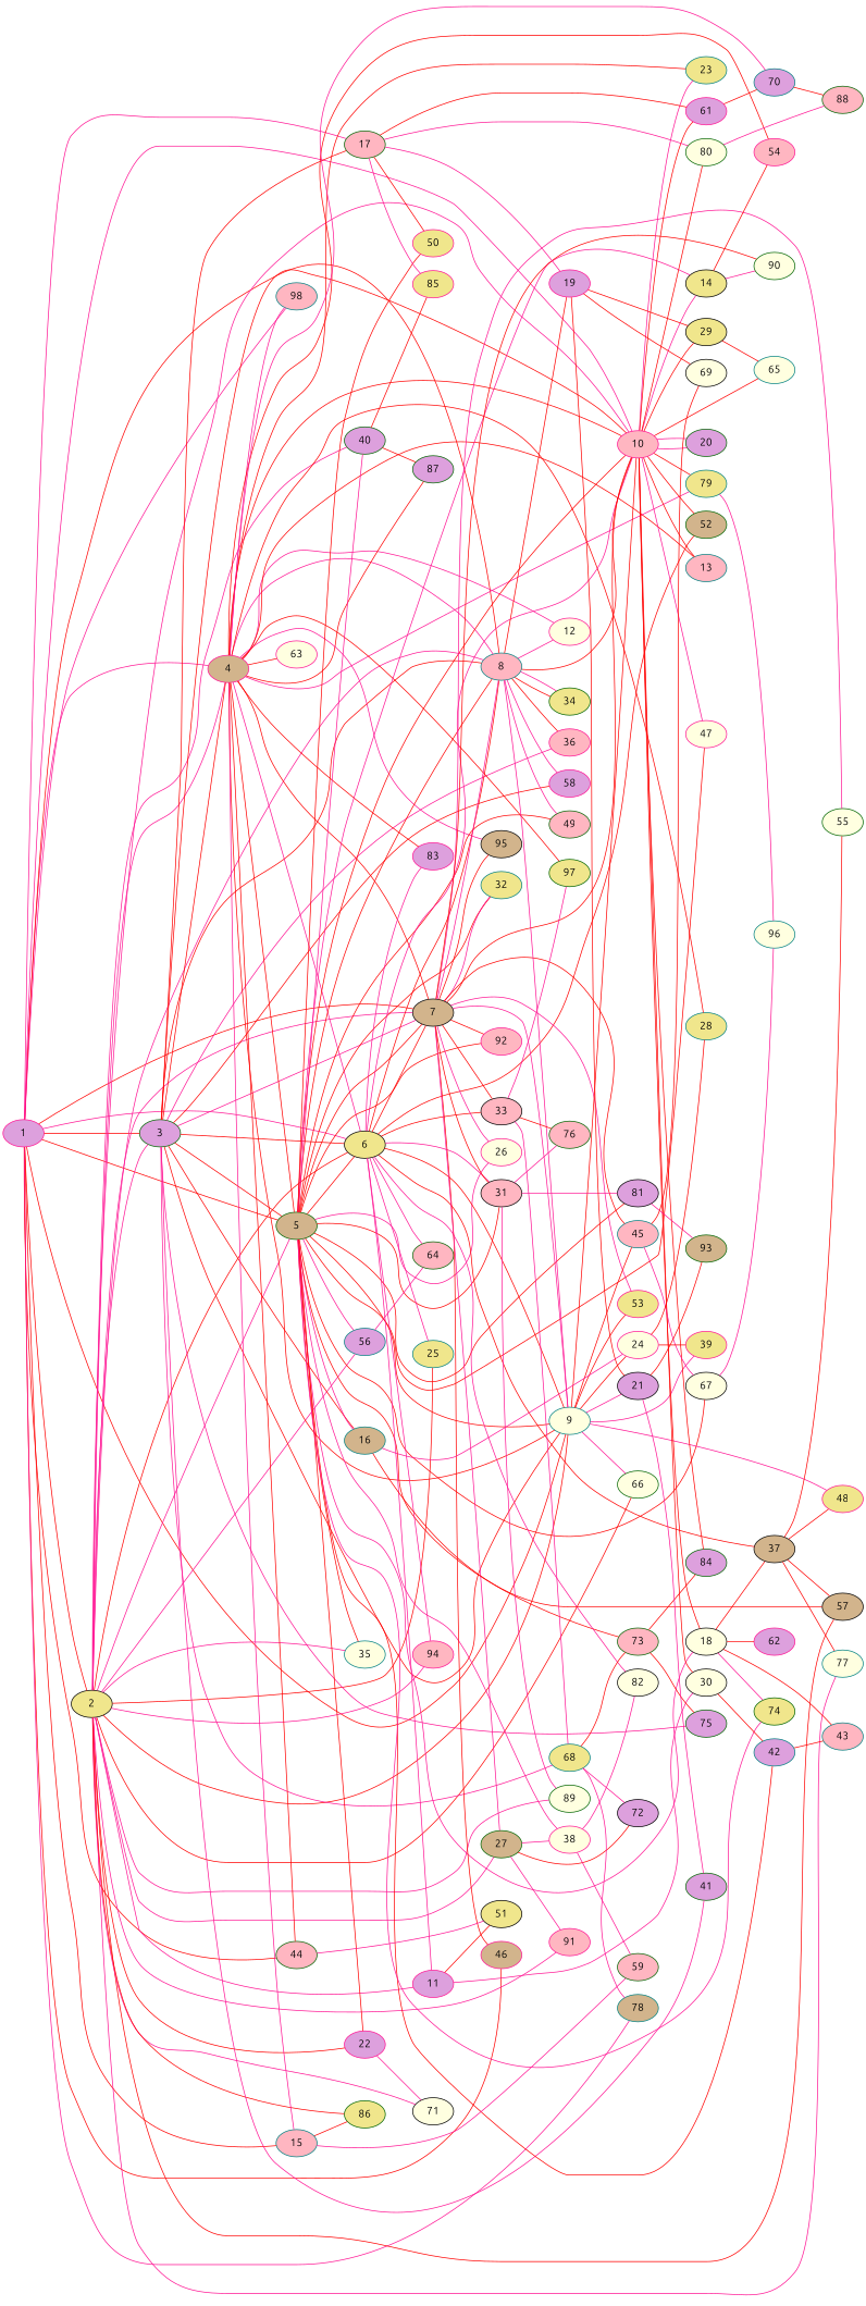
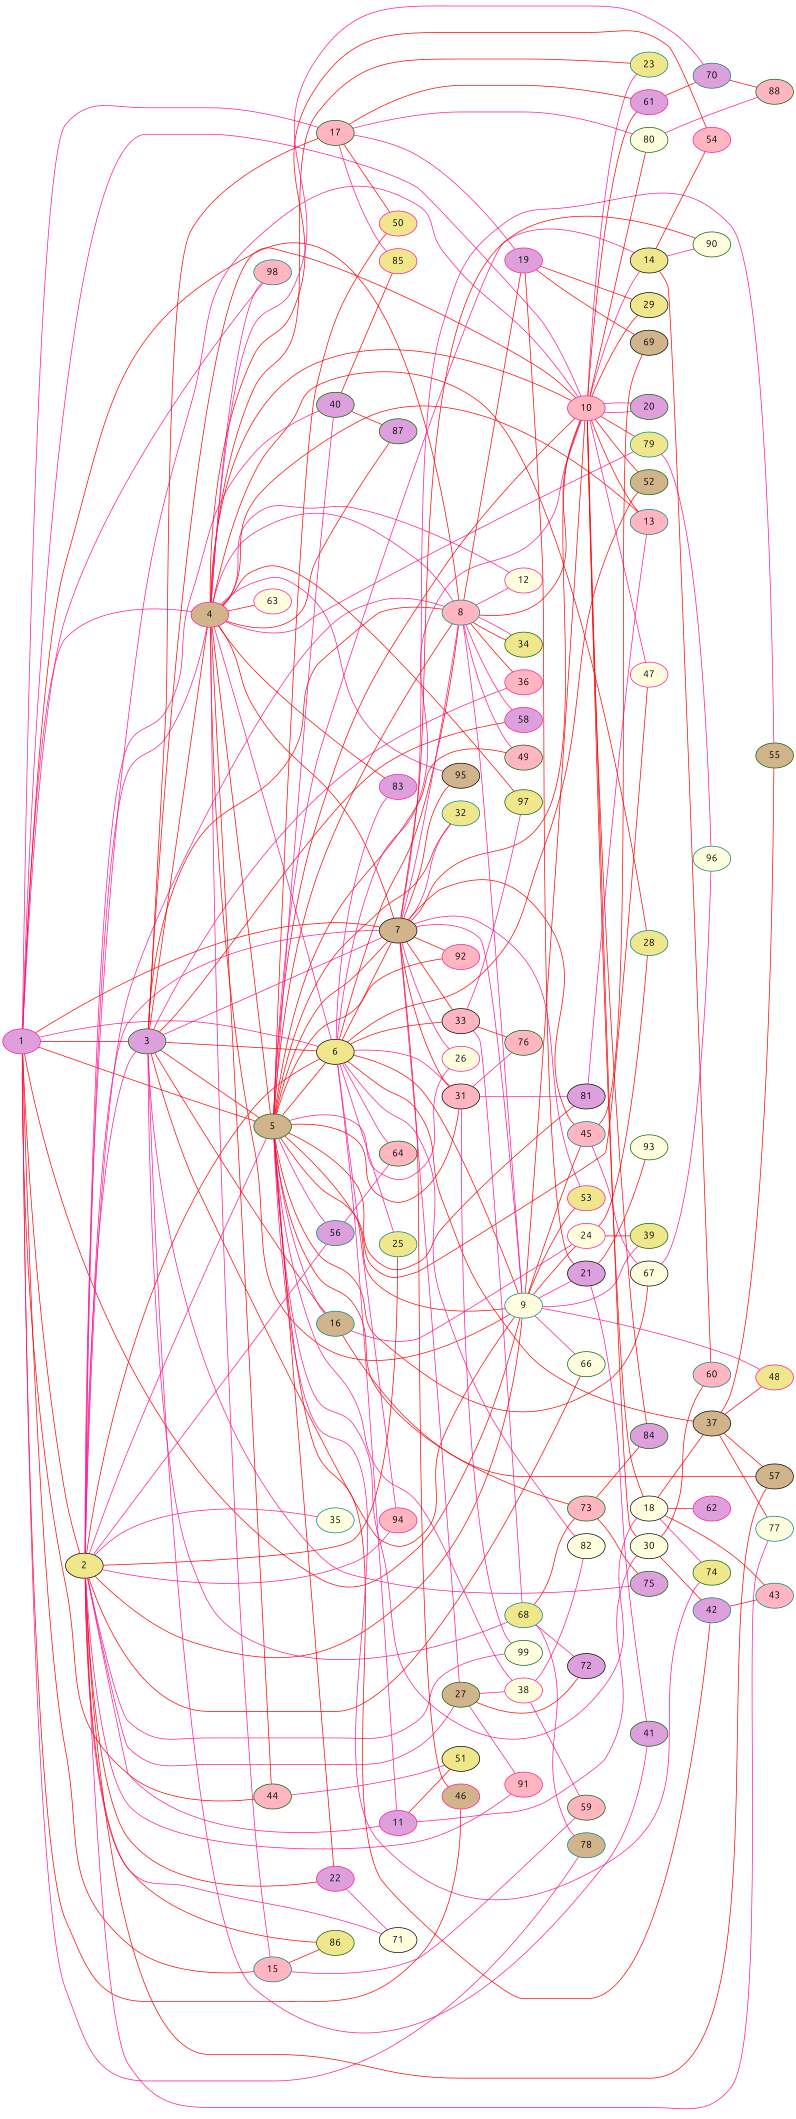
  graph {
    fontname=Ubuntu
    rankdir=LR
    node [color=darkgreen fillcolor=lightpink fontname=Ubuntu style=filled]
    edge [color=red fontname=Ubuntu]
    1 [color=deeppink fillcolor=plum]
    2 [color=black fillcolor=khaki]
    3 [fillcolor=plum]
    4 [color=deeppink fillcolor=tan]
    5 [fillcolor=tan]
    6 [color=black fillcolor=khaki]
    7 [color=black fillcolor=tan]
    8 [color=teal]
    9 [color=teal fillcolor=lightyellow]
    10 [color=deeppink]
    15 [color=teal]
    17
    44
    46 [color=deeppink fillcolor=tan]
    78 [color=teal fillcolor=tan]
    98 [color=teal]
    11 [color=deeppink fillcolor=plum]
    22 [color=deeppink fillcolor=plum]
    25 [color=teal fillcolor=khaki]
    27 [fillcolor=tan]
    35 [color=teal fillcolor=lightyellow]
    40 [fillcolor=plum]
    56 [color=teal fillcolor=plum]
    57 [color=black fillcolor=tan]
    66 [fillcolor=lightyellow]
    71 [color=black fillcolor=lightyellow]
    77 [color=teal fillcolor=lightyellow]
    86 [fillcolor=khaki]
-   89 [fillcolor=lightyellow]
+   89 [fillcolor=lightyellow label=99]
    91 [color=deeppink]
    94 [color=deeppink]
    16 [color=teal fillcolor=tan]
    36 [color=deeppink]
    41 [fillcolor=plum]
    58 [color=deeppink fillcolor=plum]
    68 [color=teal fillcolor=khaki]
    75 [fillcolor=plum]
    12 [color=deeppink fillcolor=lightyellow]
    13 [color=teal]
    23 [color=teal fillcolor=khaki]
    28 [color=teal fillcolor=khaki]
    54 [color=deeppink]
    63 [color=deeppink fillcolor=lightyellow]
    70 [color=teal fillcolor=plum]
    79 [color=teal fillcolor=khaki]
    83 [color=deeppink fillcolor=plum]
    87 [fillcolor=plum]
    95 [color=black fillcolor=tan]
    97 [fillcolor=khaki]
    14 [color=black fillcolor=khaki]
    18 [color=black fillcolor=lightyellow]
    26 [color=deeppink fillcolor=lightyellow]
    31 [color=black]
    32 [color=teal fillcolor=khaki]
    38 [color=deeppink fillcolor=lightyellow]
    42 [color=teal fillcolor=plum]
    47 [color=deeppink fillcolor=lightyellow]
    49
    50 [color=deeppink fillcolor=khaki]
    67 [color=black fillcolor=lightyellow]
    73
    74 [fillcolor=khaki]
    81 [color=black fillcolor=plum]
    92 [color=deeppink]
    33 [color=black]
    37 [color=black fillcolor=tan]
    52 [fillcolor=tan]
    64
    82 [color=black fillcolor=lightyellow]
    45 [color=teal]
    53 [color=deeppink fillcolor=khaki]
-   55 [fillcolor=lightyellow]
+   55 [fillcolor=tan]
    90 [fillcolor=lightyellow]
    19 [color=deeppink fillcolor=plum]
    34 [fillcolor=khaki]
    21 [color=black fillcolor=plum]
    24 [color=deeppink fillcolor=lightyellow]
-   39 [color=deeppink fillcolor=khaki]
+   39 [fillcolor=khaki]
    48 [color=deeppink fillcolor=khaki]
    20 [fillcolor=plum]
    29 [color=black fillcolor=khaki]
    30 [color=black fillcolor=lightyellow]
    61 [color=deeppink fillcolor=plum]
-   65 [color=teal fillcolor=lightyellow]
    80 [fillcolor=lightyellow]
    84 [fillcolor=plum]
    59
    85 [color=deeppink fillcolor=khaki]
    51 [color=black fillcolor=khaki]
    72 [color=black fillcolor=plum]
    88
    96 [color=teal fillcolor=lightyellow]
+   60 [color=teal]
    62 [color=deeppink fillcolor=plum]
    43 [color=teal]
    76
-   93 [fillcolor=tan]
-   69 [color=black fillcolor=lightyellow]
+   93 [fillcolor=lightyellow]
+   69 [color=black fillcolor=tan]
    1 -- 2
    1 -- 3
    1 -- 4 [color=deeppink]
    1 -- 5
    1 -- 6 [color=deeppink]
    1 -- 7
    1 -- 8
    1 -- 9
    1 -- 10 [color=deeppink]
    1 -- 15
    1 -- 17 [color=deeppink]
    1 -- 44
    1 -- 46
    1 -- 78 [color=deeppink]
    1 -- 98 [color=deeppink]
    2 -- 3 [color=deeppink]
    2 -- 4 [color=deeppink]
    2 -- 5 [color=deeppink]
    2 -- 6
    2 -- 7 [color=deeppink]
    2 -- 8 [color=deeppink]
    2 -- 9
    2 -- 10 [color=deeppink]
    2 -- 11 [color=deeppink]
    2 -- 22
    2 -- 25
    2 -- 27 [color=deeppink]
    2 -- 35 [color=deeppink]
    2 -- 40 [color=deeppink]
    2 -- 56 [color=deeppink]
    2 -- 57
    2 -- 66
    2 -- 71 [color=deeppink]
    2 -- 77 [color=deeppink]
    2 -- 86
    2 -- 89 [color=deeppink]
    2 -- 91 [color=deeppink]
    2 -- 94 [color=deeppink]
    3 -- 4
    3 -- 5
    3 -- 6
    3 -- 7 [color=deeppink]
    3 -- 8
    3 -- 9
    3 -- 10
    3 -- 17
    3 -- 16
    3 -- 36 [color=deeppink]
    3 -- 41 [color=deeppink]
    3 -- 58
    3 -- 68 [color=deeppink]
    3 -- 75 [color=deeppink]
    4 -- 5
    4 -- 6 [color=deeppink]
    4 -- 7
    4 -- 8 [color=deeppink]
    4 -- 9
    4 -- 10
    4 -- 15 [color=deeppink]
    4 -- 44
    4 -- 98 [color=deeppink]
    4 -- 12 [color=deeppink]
    4 -- 13
    4 -- 23
    4 -- 28
    4 -- 54
    4 -- 63
    4 -- 70 [color=deeppink]
    4 -- 79 [color=deeppink]
    4 -- 83
    4 -- 87
    4 -- 95 [color=deeppink]
    4 -- 97
    5 -- 6
    5 -- 7
    5 -- 8
    5 -- 9
    5 -- 10
    5 -- 22
-   5 -- 35
    5 -- 40 [color=deeppink]
    5 -- 56 [color=deeppink]
    5 -- 16 [color=deeppink]
    5 -- 14 [color=deeppink]
    5 -- 18 [color=deeppink]
    5 -- 26 [color=deeppink]
    5 -- 31
    5 -- 32
    5 -- 38 [color=deeppink]
    5 -- 42
    5 -- 47
    5 -- 49
    5 -- 50
    5 -- 67
    5 -- 73
    5 -- 74 [color=deeppink]
    5 -- 81
    5 -- 92
    6 -- 7
    6 -- 8
    6 -- 9
    6 -- 10 [color=deeppink]
    6 -- 11 [color=deeppink]
    6 -- 25 [color=deeppink]
    6 -- 94 [color=deeppink]
    6 -- 83 [color=deeppink]
    6 -- 31 [color=deeppink]
    6 -- 33
    6 -- 37
    6 -- 52
    6 -- 64 [color=deeppink]
    6 -- 82 [color=deeppink]
    7 -- 8 [color=deeppink]
    7 -- 9 [color=deeppink]
    7 -- 10
    7 -- 46
    7 -- 27 [color=deeppink]
    7 -- 95
    7 -- 26 [color=deeppink]
    7 -- 31
    7 -- 32 [color=deeppink]
    7 -- 92
    7 -- 33
    7 -- 45
    7 -- 53 [color=deeppink]
    7 -- 55 [color=deeppink]
    7 -- 90
    8 -- 9 [color=deeppink]
    8 -- 10
    8 -- 36
    8 -- 58 [color=deeppink]
    8 -- 12 [color=deeppink]
    8 -- 49 [color=deeppink]
    8 -- 19
    8 -- 34
    8 -- 34 [color=deeppink]
    9 -- 10
    9 -- 66 [color=deeppink]
    9 -- 45
    9 -- 53
    9 -- 21 [color=deeppink]
    9 -- 24
    9 -- 39 [color=deeppink]
    9 -- 48 [color=deeppink]
    10 -- 13
    10 -- 23 [color=deeppink]
    10 -- 79
    10 -- 14 [color=deeppink]
    10 -- 18
    10 -- 47 [color=deeppink]
    10 -- 52
    10 -- 20 [color=deeppink]
    10 -- 20 [color=deeppink]
    10 -- 29
    10 -- 30
    10 -- 61
-   10 -- 65
    10 -- 80
    10 -- 84
    15 -- 86
    15 -- 59 [color=deeppink]
    17 -- 50
    17 -- 19 [color=deeppink]
    17 -- 61
    17 -- 80 [color=deeppink]
    17 -- 85 [color=deeppink]
    44 -- 51 [color=deeppink]
    11 -- 30 [color=deeppink]
    11 -- 51
    22 -- 71 [color=deeppink]
    27 -- 91 [color=deeppink]
    27 -- 38 [color=deeppink]
    27 -- 72
    40 -- 87
    40 -- 85
    56 -- 64 [color=deeppink]
    16 -- 57
    16 -- 24 [color=deeppink]
    68 -- 78 [color=deeppink]
    68 -- 73
    68 -- 72 [color=deeppink]
    70 -- 88
    79 -- 96 [color=deeppink]
    14 -- 54
    14 -- 90 [color=deeppink]
+   14 -- 60
    18 -- 74 [color=deeppink]
    18 -- 37
    18 -- 62
    18 -- 43
    31 -- 89 [color=deeppink]
    31 -- 81 [color=deeppink]
    31 -- 76 [color=deeppink]
    38 -- 82 [color=deeppink]
    38 -- 59 [color=deeppink]
    42 -- 43
    67 -- 96 [color=deeppink]
    73 -- 75
    73 -- 84
-   81 -- 93 [color=deeppink]
+   81 -- 13 [color=deeppink]
    33 -- 68 [color=deeppink]
    33 -- 97 [color=deeppink]
    33 -- 76
    37 -- 57
    37 -- 77
    37 -- 55
    37 -- 48
    45 -- 67 [color=deeppink]
    45 -- 69
    19 -- 21
    19 -- 29
    19 -- 69
    21 -- 41 [color=deeppink]
    21 -- 93
    24 -- 28
    24 -- 39
-   29 -- 65
    30 -- 42
+   30 -- 60
    61 -- 70
    80 -- 88 [color=deeppink]
  }
